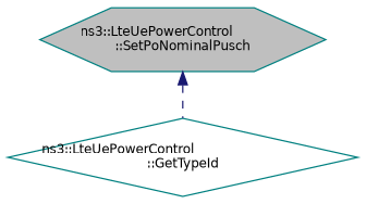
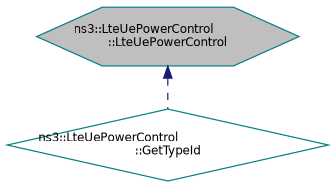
  digraph {
    rankdir=TB
    node [color=teal fontname=Helvetica fontsize=10 style=filled]
-   n1 [fillcolor=grey75 fontcolor=black height=0.2 label="ns3::LteUePowerControl\l::SetPoNominalPusch" shape=hexagon width=0.4]
+   n1 [fillcolor=grey75 fontcolor=black height=0.2 label="ns3::LteUePowerControl\l::LteUePowerControl" shape=hexagon width=0.4]
    n2 [fillcolor=white height=0.2 label="ns3::LteUePowerControl\l::GetTypeId" shape=diamond width=0.4]
    n1 -> n2 [color=midnightblue dir=back fontname=Helvetica fontsize=10 labelfontname=Helvetica labelfontsize=10 style=dashed]
  }
